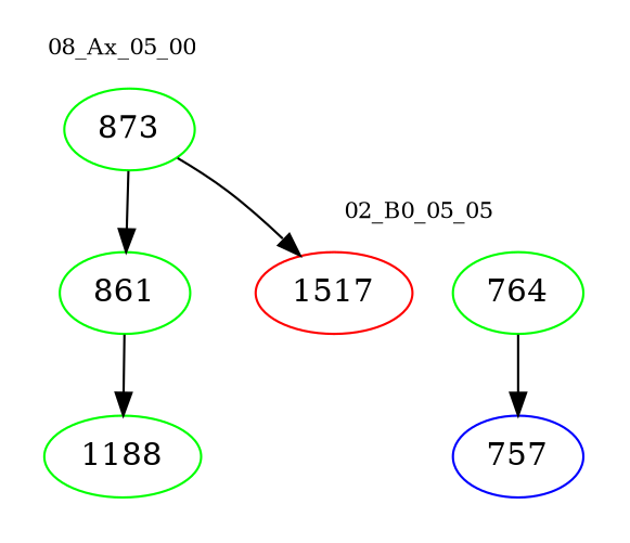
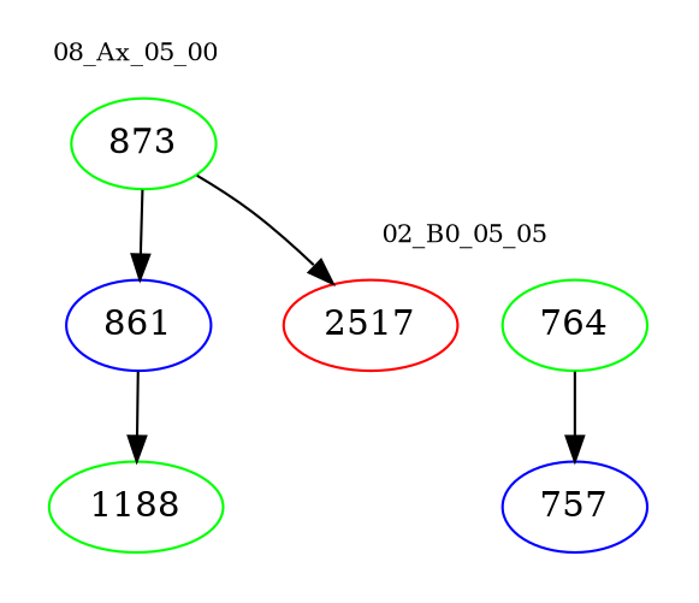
  digraph {
    node [color=green]
    edge [color=black]
    n1 [label=873]
-   n2 [label=861]
+   n2 [color=blue label=861]
    n3 [label=1188]
    n4 [label=764]
    n5 [color=blue label=757]
-   n6 [color=red label=1517]
+   n6 [color=red label=2517]
    subgraph cluster_1 {
      color=white
      fontsize=10
      label="08_Ax_05_00"
      n1
      n2
      n3
    }
    subgraph cluster_2 {
      color=white
      fontsize=10
      label="02_B0_05_05"
      n4
      n5
      n6
    }
    n1 -> n2
    n1 -> n6
    n2 -> n3
    n4 -> n5
  }
